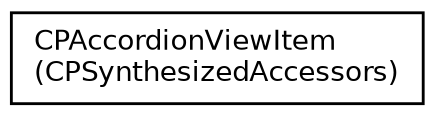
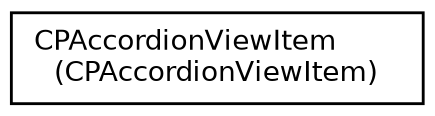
  digraph {
    rankdir=TB
-   n1 [color=black fillcolor=white fontname=Helvetica fontsize=10 height=0.2 label="CPAccordionViewItem\l(CPSynthesizedAccessors)" shape=record style=filled width=0.4]
+   n1 [color=black fillcolor=white fontname=Helvetica fontsize=10 height=0.2 label="CPAccordionViewItem\l(CPAccordionViewItem)" shape=record style=filled width=0.4]
  }
